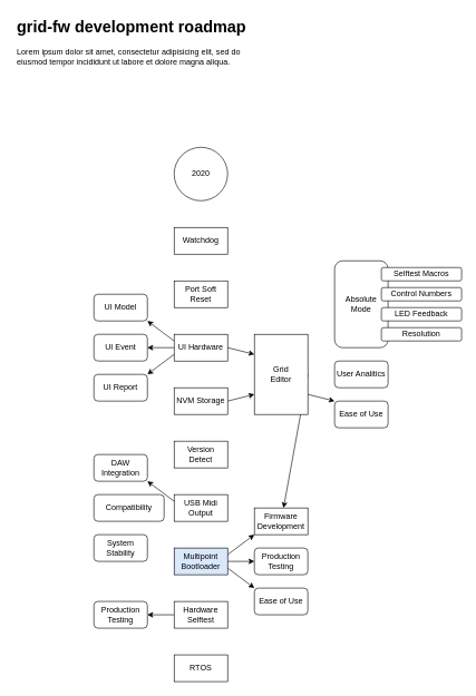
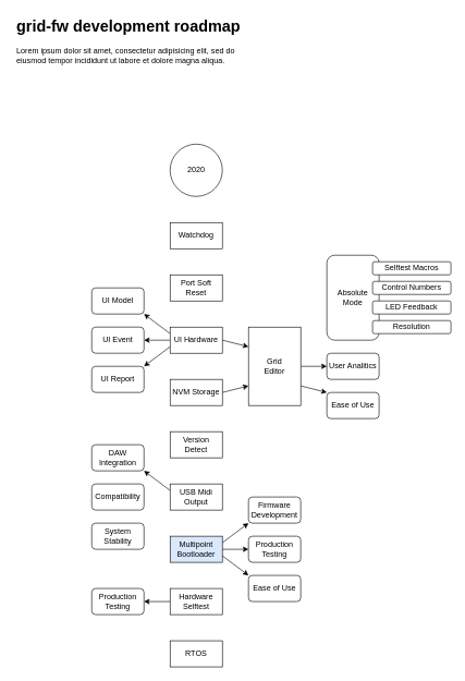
  <mxCell id="0" />
  <mxCell id="1" parent="0" />
  <mxCell id="2" value="2020" style="ellipse;whiteSpace=wrap;html=1;" parent="1" vertex="1"><mxGeometry x="260" y="220" width="80" height="80" as="geometry" /></mxCell>
  <mxCell id="3" value="&lt;h1&gt;grid-fw development roadmap&lt;/h1&gt;&lt;div&gt;Lorem ipsum dolor sit amet, consectetur adipisicing elit, sed do eiusmod tempor incididunt ut labore et dolore magna aliqua.&lt;br&gt;&lt;/div&gt;" style="text;html=1;strokeColor=none;fillColor=none;spacing=5;spacingTop=-20;whiteSpace=wrap;overflow=hidden;rounded=0;" parent="1" vertex="1"><mxGeometry x="20" y="20" width="360" height="120" as="geometry" /></mxCell>
  <mxCell id="4" value="DAW Integration" style="rounded=1;whiteSpace=wrap;html=1;" parent="1" vertex="1"><mxGeometry x="140" y="680" width="80" height="40" as="geometry" /></mxCell>
  <mxCell id="5" style="edgeStyle=none;rounded=0;orthogonalLoop=1;jettySize=auto;html=1;exitX=1;exitY=0.25;exitDx=0;exitDy=0;entryX=0;entryY=1;entryDx=0;entryDy=0;" parent="1" source="8" target="10" edge="1"><mxGeometry relative="1" as="geometry" /></mxCell>
  <mxCell id="6" style="edgeStyle=none;rounded=0;orthogonalLoop=1;jettySize=auto;html=1;exitX=1;exitY=0.5;exitDx=0;exitDy=0;entryX=0;entryY=0.5;entryDx=0;entryDy=0;" parent="1" source="8" target="9" edge="1"><mxGeometry relative="1" as="geometry" /></mxCell>
  <mxCell id="7" style="edgeStyle=none;rounded=0;orthogonalLoop=1;jettySize=auto;html=1;exitX=1;exitY=0.75;exitDx=0;exitDy=0;entryX=0;entryY=0;entryDx=0;entryDy=0;" parent="1" source="8" target="11" edge="1"><mxGeometry relative="1" as="geometry" /></mxCell>
  <mxCell id="8" value="Multipoint Bootloader" style="rounded=0;whiteSpace=wrap;html=1;fillColor=#dae8fc;" parent="1" vertex="1"><mxGeometry x="260" y="820" width="80" height="40" as="geometry" /></mxCell>
  <mxCell id="9" value="Production Testing" style="rounded=1;whiteSpace=wrap;html=1;" parent="1" vertex="1"><mxGeometry x="380" y="820" width="80" height="40" as="geometry" /></mxCell>
- <mxCell id="10" value="Firmware Development" style="whiteSpace=wrap;html=1;rounded=0;" parent="1" vertex="1"><mxGeometry x="380" y="760" width="80" height="40" as="geometry" /></mxCell>
+ <mxCell id="10" value="Firmware Development" style="rounded=1;whiteSpace=wrap;html=1;" parent="1" vertex="1"><mxGeometry x="380" y="760" width="80" height="40" as="geometry" /></mxCell>
  <mxCell id="11" value="Ease of Use" style="rounded=1;whiteSpace=wrap;html=1;" parent="1" vertex="1"><mxGeometry x="380" y="880" width="80" height="40" as="geometry" /></mxCell>
  <mxCell id="12" style="edgeStyle=none;rounded=0;orthogonalLoop=1;jettySize=auto;html=1;exitX=0;exitY=0.25;exitDx=0;exitDy=0;entryX=1;entryY=1;entryDx=0;entryDy=0;" parent="1" source="13" target="4" edge="1"><mxGeometry relative="1" as="geometry" /></mxCell>
  <mxCell id="13" value="USB Midi Output" style="rounded=0;whiteSpace=wrap;html=1;" parent="1" vertex="1"><mxGeometry x="260" y="740" width="80" height="40" as="geometry" /></mxCell>
- <mxCell id="14" value="Compatibility" style="rounded=1;whiteSpace=wrap;html=1;" parent="1" vertex="1"><mxGeometry x="140" y="740" width="105" height="40" as="geometry" /></mxCell>
+ <mxCell id="14" value="Compatibility" style="rounded=1;whiteSpace=wrap;html=1;" parent="1" vertex="1"><mxGeometry x="140" y="740" width="80" height="40" as="geometry" /></mxCell>
  <mxCell id="15" value="System Stability" style="rounded=1;whiteSpace=wrap;html=1;" parent="1" vertex="1"><mxGeometry x="140" y="800" width="80" height="40" as="geometry" /></mxCell>
  <mxCell id="16" value="Absolute Mode" style="rounded=1;whiteSpace=wrap;html=1;" parent="1" vertex="1"><mxGeometry x="500" y="390" width="80" height="130" as="geometry" /></mxCell>
  <mxCell id="17" value="Selftest Macros" style="rounded=1;whiteSpace=wrap;html=1;" parent="1" vertex="1"><mxGeometry x="570" y="400" width="120" height="20" as="geometry" /></mxCell>
  <mxCell id="18" value="Control Numbers" style="rounded=1;whiteSpace=wrap;html=1;" parent="1" vertex="1"><mxGeometry x="570" y="430" width="120" height="20" as="geometry" /></mxCell>
  <mxCell id="19" value="Resolution" style="rounded=1;whiteSpace=wrap;html=1;" parent="1" vertex="1"><mxGeometry x="570" y="490" width="120" height="20" as="geometry" /></mxCell>
  <mxCell id="20" value="LED Feedback" style="rounded=1;whiteSpace=wrap;html=1;" parent="1" vertex="1"><mxGeometry x="570" y="460" width="120" height="20" as="geometry" /></mxCell>
- <mxCell id="21" style="edgeStyle=none;rounded=0;orthogonalLoop=1;jettySize=auto;html=1;exitX=1;exitY=0.5;exitDx=0;exitDy=0;" parent="1" source="23" target="10" edge="1"><mxGeometry relative="1" as="geometry" /></mxCell>
+ <mxCell id="21" style="edgeStyle=none;rounded=0;orthogonalLoop=1;jettySize=auto;html=1;exitX=1;exitY=0.5;exitDx=0;exitDy=0;entryX=0;entryY=0.5;entryDx=0;entryDy=0;" parent="1" source="23" target="26" edge="1"><mxGeometry relative="1" as="geometry" /></mxCell>
  <mxCell id="22" style="edgeStyle=none;rounded=0;orthogonalLoop=1;jettySize=auto;html=1;exitX=1;exitY=0.75;exitDx=0;exitDy=0;entryX=0;entryY=0;entryDx=0;entryDy=0;" parent="1" source="23" target="27" edge="1"><mxGeometry relative="1" as="geometry" /></mxCell>
  <mxCell id="23" value="Grid&lt;br&gt;Editor" style="rounded=0;whiteSpace=wrap;html=1;" parent="1" vertex="1"><mxGeometry x="380" y="500" width="80" height="120" as="geometry" /></mxCell>
  <mxCell id="24" style="edgeStyle=none;rounded=0;orthogonalLoop=1;jettySize=auto;html=1;exitX=1;exitY=0.5;exitDx=0;exitDy=0;entryX=0;entryY=0.75;entryDx=0;entryDy=0;" parent="1" source="25" target="23" edge="1"><mxGeometry relative="1" as="geometry" /></mxCell>
  <mxCell id="25" value="NVM Storage" style="rounded=0;whiteSpace=wrap;html=1;" parent="1" vertex="1"><mxGeometry x="260" y="580" width="80" height="40" as="geometry" /></mxCell>
  <mxCell id="26" value="User Analitics" style="rounded=1;whiteSpace=wrap;html=1;" parent="1" vertex="1"><mxGeometry x="500" y="540" width="80" height="40" as="geometry" /></mxCell>
  <mxCell id="27" value="Ease of Use" style="rounded=1;whiteSpace=wrap;html=1;" parent="1" vertex="1"><mxGeometry x="500" y="600" width="80" height="40" as="geometry" /></mxCell>
  <mxCell id="28" style="edgeStyle=orthogonalEdgeStyle;rounded=0;orthogonalLoop=1;jettySize=auto;html=1;exitX=0;exitY=0.5;exitDx=0;exitDy=0;entryX=1;entryY=0.5;entryDx=0;entryDy=0;" parent="1" source="29" target="30" edge="1"><mxGeometry relative="1" as="geometry" /></mxCell>
  <mxCell id="29" value="Hardware Selftest" style="rounded=0;whiteSpace=wrap;html=1;" parent="1" vertex="1"><mxGeometry x="260" y="900" width="80" height="40" as="geometry" /></mxCell>
  <mxCell id="30" value="Production Testing" style="rounded=1;whiteSpace=wrap;html=1;" parent="1" vertex="1"><mxGeometry x="140" y="900" width="80" height="40" as="geometry" /></mxCell>
  <mxCell id="31" style="edgeStyle=none;rounded=0;orthogonalLoop=1;jettySize=auto;html=1;exitX=0;exitY=0.75;exitDx=0;exitDy=0;entryX=1;entryY=0;entryDx=0;entryDy=0;" parent="1" source="35" target="38" edge="1"><mxGeometry relative="1" as="geometry" /></mxCell>
  <mxCell id="32" style="edgeStyle=none;rounded=0;orthogonalLoop=1;jettySize=auto;html=1;exitX=0;exitY=0.25;exitDx=0;exitDy=0;entryX=1;entryY=1;entryDx=0;entryDy=0;" parent="1" source="35" target="36" edge="1"><mxGeometry relative="1" as="geometry" /></mxCell>
  <mxCell id="33" style="edgeStyle=none;rounded=0;orthogonalLoop=1;jettySize=auto;html=1;exitX=1;exitY=0.5;exitDx=0;exitDy=0;entryX=0;entryY=0.25;entryDx=0;entryDy=0;" parent="1" source="35" target="23" edge="1"><mxGeometry relative="1" as="geometry" /></mxCell>
  <mxCell id="34" style="edgeStyle=none;rounded=0;orthogonalLoop=1;jettySize=auto;html=1;exitX=0;exitY=0.5;exitDx=0;exitDy=0;entryX=1;entryY=0.5;entryDx=0;entryDy=0;" parent="1" source="35" target="37" edge="1"><mxGeometry relative="1" as="geometry" /></mxCell>
  <mxCell id="35" value="UI Hardware" style="rounded=0;whiteSpace=wrap;html=1;" parent="1" vertex="1"><mxGeometry x="260" y="500" width="80" height="40" as="geometry" /></mxCell>
  <mxCell id="36" value="UI Model" style="rounded=1;whiteSpace=wrap;html=1;" parent="1" vertex="1"><mxGeometry x="140" y="440" width="80" height="40" as="geometry" /></mxCell>
  <mxCell id="37" value="UI Event" style="rounded=1;whiteSpace=wrap;html=1;" parent="1" vertex="1"><mxGeometry x="140" y="500" width="80" height="40" as="geometry" /></mxCell>
  <mxCell id="38" value="UI Report" style="rounded=1;whiteSpace=wrap;html=1;" parent="1" vertex="1"><mxGeometry x="140" y="560" width="80" height="40" as="geometry" /></mxCell>
  <mxCell id="39" value="Version Detect" style="rounded=0;whiteSpace=wrap;html=1;" parent="1" vertex="1"><mxGeometry x="260" y="660" width="80" height="40" as="geometry" /></mxCell>
  <mxCell id="40" value="Port Soft Reset" style="rounded=0;whiteSpace=wrap;html=1;" parent="1" vertex="1"><mxGeometry x="260" y="420" width="80" height="40" as="geometry" /></mxCell>
  <mxCell id="41" value="Watchdog" style="rounded=0;whiteSpace=wrap;html=1;" parent="1" vertex="1"><mxGeometry x="260" y="340" width="80" height="40" as="geometry" /></mxCell>
  <mxCell id="42" value="RTOS" style="rounded=0;whiteSpace=wrap;html=1;" parent="1" vertex="1"><mxGeometry x="260" y="980" width="80" height="40" as="geometry" /></mxCell>
